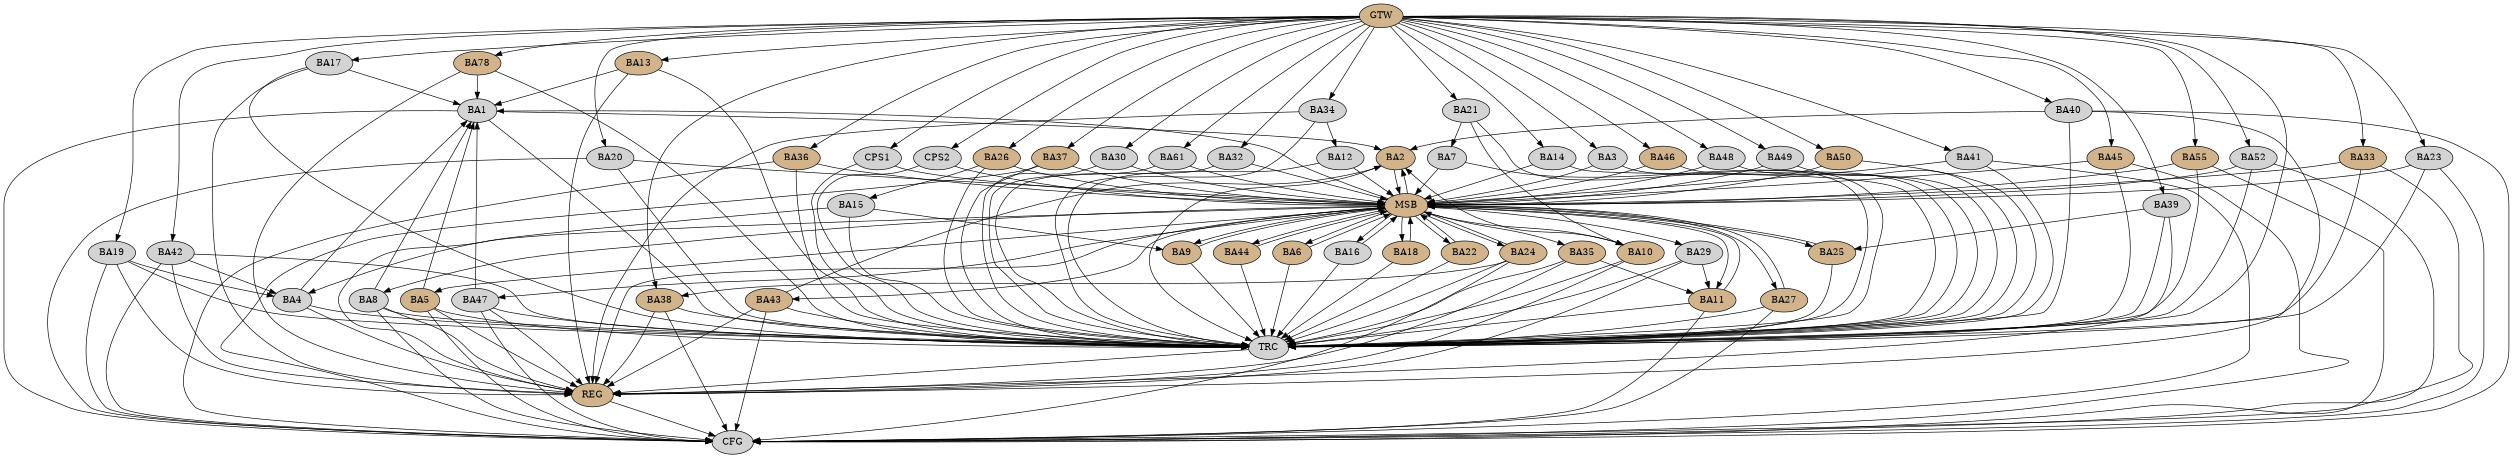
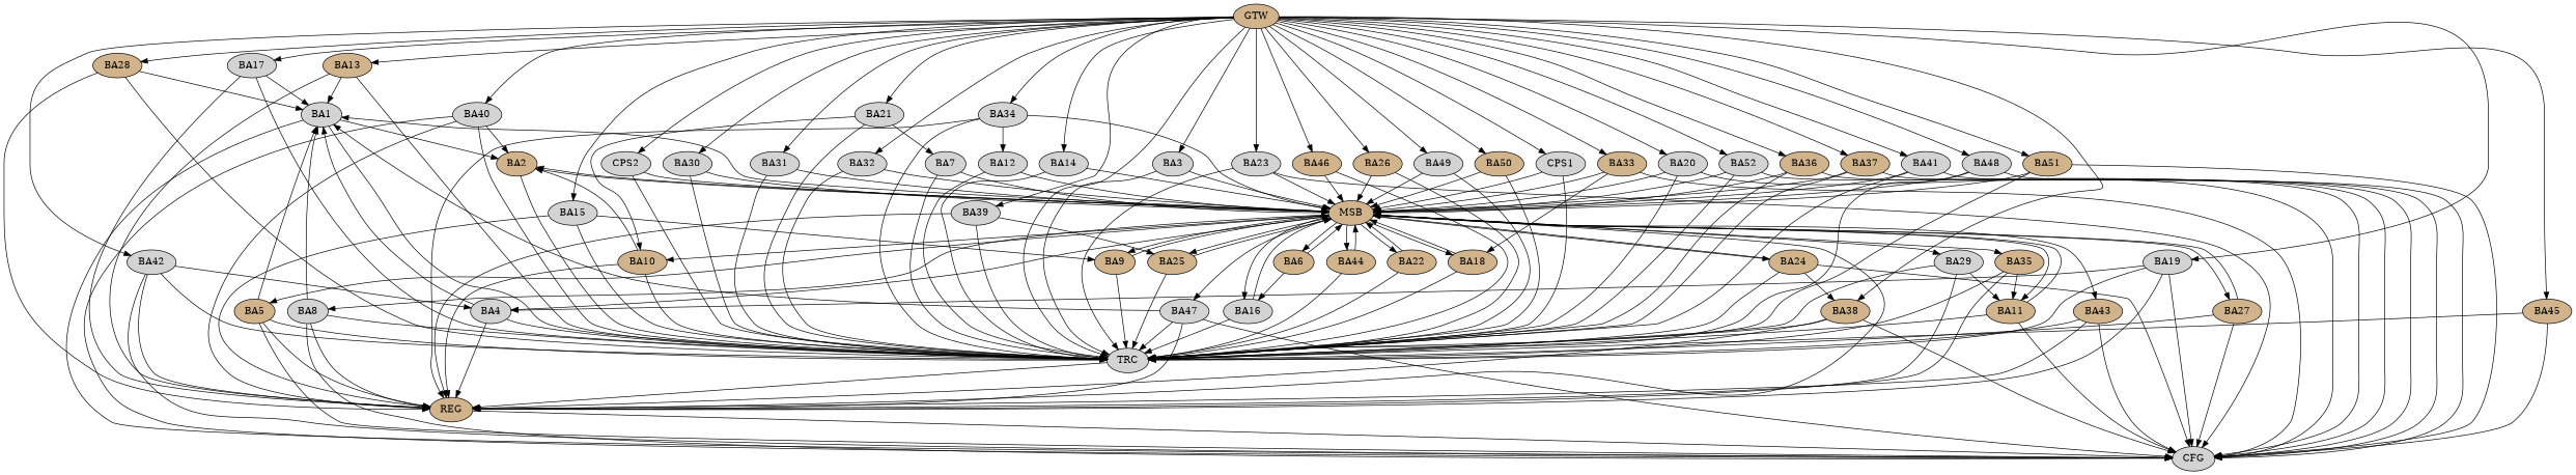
  strict digraph {
    node [fillcolor=lightgrey style=filled]
    n1 [label=BA1]
    n2 [fillcolor=tan label=BA2]
    n3 [label=CFG]
    n4 [label=TRC]
    n5 [fillcolor=tan label=MSB]
    n6 [fillcolor=tan label=REG]
    n7 [label=BA4]
    n8 [fillcolor=tan label=BA5]
    n9 [fillcolor=tan label=BA6]
    n10 [label=BA8]
    n11 [fillcolor=tan label=BA9]
    n12 [fillcolor=tan label=BA10]
    n13 [fillcolor=tan label=BA11]
    n14 [label=BA16]
    n15 [fillcolor=tan label=BA18]
    n16 [fillcolor=tan label=BA22]
    n17 [fillcolor=tan label=BA24]
    n18 [fillcolor=tan label=BA25]
    n19 [fillcolor=tan label=BA27]
    n20 [label=BA29]
    n21 [fillcolor=tan label=BA35]
    n22 [fillcolor=tan label=BA43]
    n23 [fillcolor=tan label=BA44]
    n24 [label=BA47]
    n25 [label=BA3]
    n26 [label=BA7]
    n27 [label=BA12]
    n28 [fillcolor=tan label=BA13]
    n29 [label=BA14]
    n30 [label=BA15]
    n31 [label=BA17]
    n32 [label=BA19]
    n33 [label=BA20]
    n34 [label=BA21]
    n35 [label=BA23]
    n36 [fillcolor=tan label=BA38]
    n37 [fillcolor=tan label=BA26]
-   n38 [fillcolor=tan label=BA78]
+   n38 [fillcolor=tan label=BA28]
    n39 [label=BA30]
-   n40 [label=BA61]
+   n40 [label=BA31]
    n41 [label=BA32]
    n42 [fillcolor=tan label=BA33]
    n43 [label=BA34]
    n44 [fillcolor=tan label=BA36]
    n45 [fillcolor=tan label=BA37]
    n46 [label=BA39]
    n47 [label=BA40]
    n48 [label=BA41]
    n49 [label=BA42]
    n50 [fillcolor=tan label=BA45]
    n51 [fillcolor=tan label=BA46]
    n52 [label=BA48]
    n53 [label=BA49]
    n54 [fillcolor=tan label=BA50]
-   n55 [fillcolor=tan label=BA55]
+   n55 [fillcolor=tan label=BA51]
    n56 [label=BA52]
    n57 [label=CPS1]
    n58 [label=CPS2]
    n59 [fillcolor=tan label=GTW]
    n1 -> n2
    n1 -> n3
    n1 -> n4
    n2 -> n4
    n2 -> n5
    n4 -> n6
    n5 -> n1
    n5 -> n2
    n5 -> n6
    n5 -> n7
    n5 -> n8
    n5 -> n9
    n5 -> n10
    n5 -> n11
    n5 -> n12
    n5 -> n13
    n5 -> n14
    n5 -> n15
    n5 -> n16
    n5 -> n17
    n5 -> n18
    n5 -> n19
    n5 -> n20
    n5 -> n21
    n5 -> n22
    n5 -> n23
    n5 -> n24
    n6 -> n3
    n7 -> n1
    n7 -> n4
    n7 -> n6
    n8 -> n1
    n8 -> n3
    n8 -> n4
    n8 -> n6
-   n9 -> n4
+   n9 -> n14
    n9 -> n5
    n10 -> n1
    n10 -> n3
    n10 -> n4
    n10 -> n6
    n11 -> n4
    n11 -> n5
    n12 -> n2
    n12 -> n4
    n12 -> n6
    n13 -> n3
    n13 -> n4
    n13 -> n5
    n14 -> n4
    n14 -> n5
    n15 -> n4
    n15 -> n5
    n16 -> n4
    n16 -> n5
    n17 -> n3
    n17 -> n4
    n17 -> n5
    n17 -> n36
    n18 -> n4
    n18 -> n5
    n19 -> n3
    n19 -> n4
    n19 -> n5
    n20 -> n4
    n20 -> n6
    n20 -> n13
    n21 -> n4
    n21 -> n6
    n21 -> n13
-   n22 -> n2
    n22 -> n3
    n22 -> n4
    n22 -> n6
    n23 -> n4
    n23 -> n5
    n24 -> n1
    n24 -> n3
    n24 -> n4
    n24 -> n6
    n25 -> n4
    n25 -> n5
    n26 -> n4
    n26 -> n5
    n27 -> n4
    n27 -> n5
    n28 -> n1
    n28 -> n4
    n28 -> n6
    n29 -> n4
    n29 -> n5
    n30 -> n4
    n30 -> n6
    n30 -> n11
    n31 -> n1
    n31 -> n4
    n31 -> n6
    n32 -> n3
    n32 -> n4
    n32 -> n6
    n32 -> n7
    n33 -> n3
    n33 -> n4
    n33 -> n5
    n34 -> n4
    n34 -> n12
    n34 -> n26
    n35 -> n3
    n35 -> n4
    n35 -> n5
    n36 -> n3
    n36 -> n4
    n36 -> n6
    n37 -> n4
    n37 -> n5
    n38 -> n1
    n38 -> n4
    n38 -> n6
    n39 -> n4
    n39 -> n5
    n40 -> n4
    n40 -> n5
    n41 -> n4
    n41 -> n5
    n42 -> n3
-   n42 -> n4
+   n42 -> n15
    n42 -> n5
    n43 -> n4
    n43 -> n6
    n43 -> n27
    n44 -> n3
    n44 -> n4
    n44 -> n5
    n45 -> n3
    n45 -> n4
    n45 -> n5
    n46 -> n4
    n46 -> n6
    n46 -> n18
    n47 -> n2
    n47 -> n3
    n47 -> n4
    n47 -> n6
    n48 -> n3
    n48 -> n4
    n48 -> n5
    n49 -> n3
    n49 -> n4
    n49 -> n6
    n49 -> n7
    n50 -> n3
    n50 -> n4
-   n50 -> n5
+   n43 -> n5
    n51 -> n4
    n51 -> n5
+   n52 -> n3
    n52 -> n4
    n52 -> n5
    n53 -> n4
    n53 -> n5
    n54 -> n4
    n54 -> n5
    n55 -> n3
    n55 -> n4
    n55 -> n5
    n56 -> n3
    n56 -> n4
    n56 -> n5
    n57 -> n4
    n57 -> n5
    n58 -> n4
    n58 -> n5
    n59 -> n4
    n59 -> n25
    n59 -> n28
    n59 -> n29
-   n37 -> n30
+   n59 -> n30
    n59 -> n31
    n59 -> n32
    n59 -> n33
    n59 -> n34
    n59 -> n35
    n59 -> n36
    n59 -> n37
    n59 -> n38
    n59 -> n39
    n59 -> n40
    n59 -> n41
    n59 -> n42
    n59 -> n43
    n59 -> n44
    n59 -> n45
    n59 -> n46
    n59 -> n47
    n59 -> n48
    n59 -> n49
    n59 -> n50
    n59 -> n51
    n59 -> n52
    n59 -> n53
    n59 -> n54
    n59 -> n55
    n59 -> n56
    n59 -> n57
    n59 -> n58
  }
